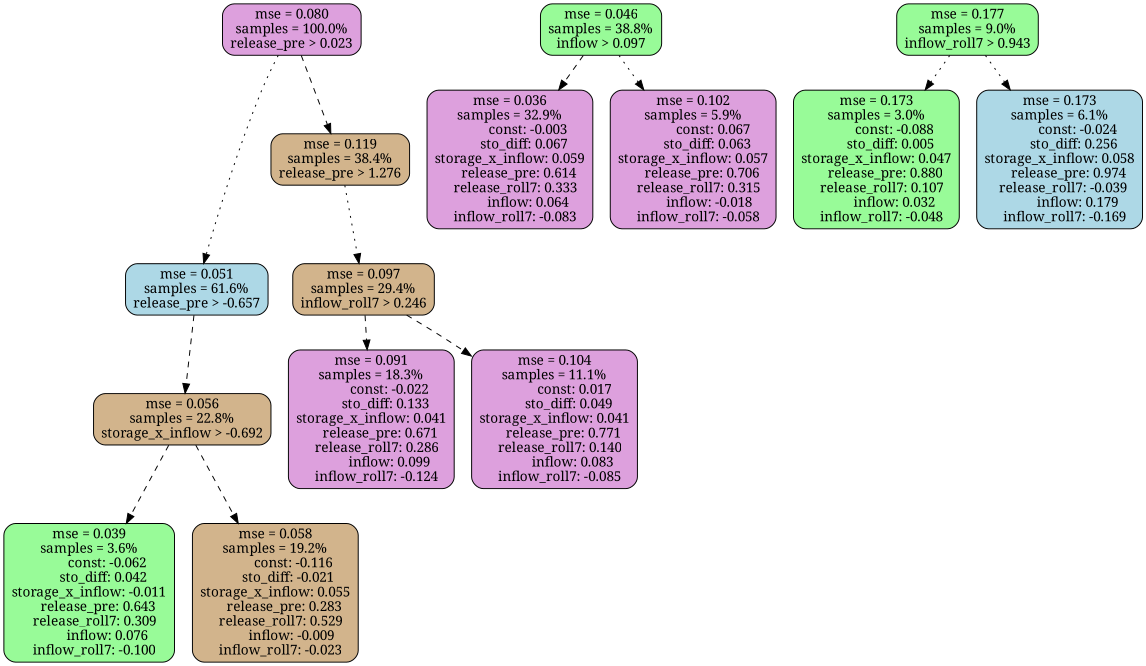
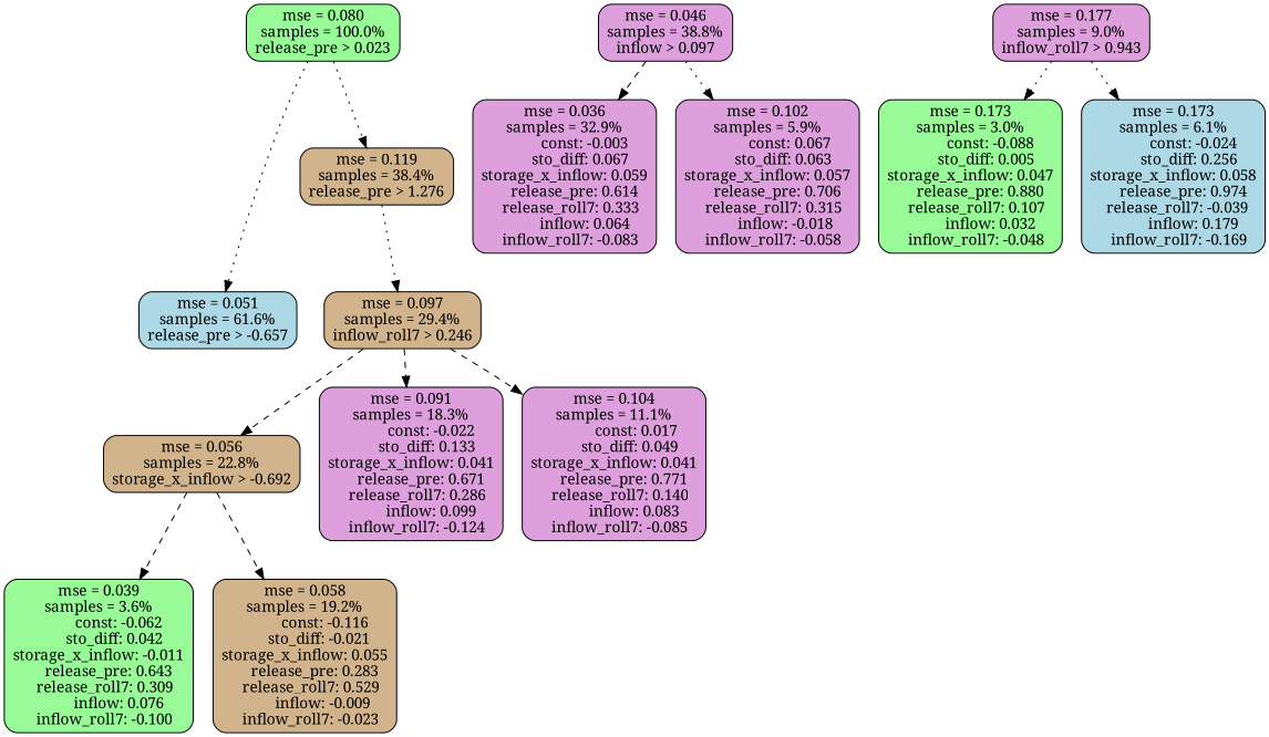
  digraph {
    fontname="Noto Serif"
    node [color=black fillcolor=palegreen fontname="Noto Serif" shape=rectangle style="filled, rounded"]
    edge [fontname="Noto Serif" style=dashed]
-   n1 [fillcolor=plum label="mse = 0.080\nsamples = 100.0%\nrelease_pre > 0.023"]
+   n1 [label="mse = 0.080\nsamples = 100.0%\nrelease_pre > 0.023"]
    n2 [fillcolor=lightblue label="mse = 0.051\nsamples = 61.6%\nrelease_pre > -0.657"]
    n3 [fillcolor=tan label="mse = 0.119\nsamples = 38.4%\nrelease_pre > 1.276"]
    n4 [fillcolor=tan label="mse = 0.056\nsamples = 22.8%\nstorage_x_inflow > -0.692"]
    n5 [fillcolor=tan label="mse = 0.097\nsamples = 29.4%\ninflow_roll7 > 0.246"]
-   n6 [label="mse = 0.046\nsamples = 38.8%\ninflow > 0.097"]
+   n6 [fillcolor=plum label="mse = 0.046\nsamples = 38.8%\ninflow > 0.097"]
    n7 [fillcolor=plum label="mse = 0.036\nsamples = 32.9%\n          const: -0.003\n        sto_diff: 0.067\nstorage_x_inflow: 0.059\n     release_pre: 0.614\n   release_roll7: 0.333\n          inflow: 0.064\n   inflow_roll7: -0.083"]
    n8 [fillcolor=plum label="mse = 0.102\nsamples = 5.9%\n           const: 0.067\n        sto_diff: 0.063\nstorage_x_inflow: 0.057\n     release_pre: 0.706\n   release_roll7: 0.315\n         inflow: -0.018\n   inflow_roll7: -0.058"]
    n9 [label="mse = 0.039\nsamples = 3.6%\n          const: -0.062\n        sto_diff: 0.042\nstorage_x_inflow: -0.011\n     release_pre: 0.643\n   release_roll7: 0.309\n          inflow: 0.076\n   inflow_roll7: -0.100"]
    n10 [fillcolor=tan label="mse = 0.058\nsamples = 19.2%\n          const: -0.116\n       sto_diff: -0.021\nstorage_x_inflow: 0.055\n     release_pre: 0.283\n   release_roll7: 0.529\n         inflow: -0.009\n   inflow_roll7: -0.023"]
    n11 [fillcolor=plum label="mse = 0.091\nsamples = 18.3%\n          const: -0.022\n        sto_diff: 0.133\nstorage_x_inflow: 0.041\n     release_pre: 0.671\n   release_roll7: 0.286\n          inflow: 0.099\n   inflow_roll7: -0.124"]
    n12 [fillcolor=plum label="mse = 0.104\nsamples = 11.1%\n           const: 0.017\n        sto_diff: 0.049\nstorage_x_inflow: 0.041\n     release_pre: 0.771\n   release_roll7: 0.140\n          inflow: 0.083\n   inflow_roll7: -0.085"]
-   n13 [label="mse = 0.177\nsamples = 9.0%\ninflow_roll7 > 0.943"]
+   n13 [fillcolor=plum label="mse = 0.177\nsamples = 9.0%\ninflow_roll7 > 0.943"]
    n14 [label="mse = 0.173\nsamples = 3.0%\n          const: -0.088\n        sto_diff: 0.005\nstorage_x_inflow: 0.047\n     release_pre: 0.880\n   release_roll7: 0.107\n          inflow: 0.032\n   inflow_roll7: -0.048"]
    n15 [fillcolor=lightblue label="mse = 0.173\nsamples = 6.1%\n          const: -0.024\n        sto_diff: 0.256\nstorage_x_inflow: 0.058\n     release_pre: 0.974\n  release_roll7: -0.039\n          inflow: 0.179\n   inflow_roll7: -0.169"]
    n1 -> n2 [style=dotted]
-   n1 -> n3
-   n2 -> n4
+   n1 -> n3 [style=dotted]
+   n5 -> n4
    n3 -> n5 [style=dotted]
    n4 -> n9
    n4 -> n10
    n5 -> n11
    n5 -> n12
    n6 -> n7
    n6 -> n8 [style=dotted]
    n13 -> n14 [style=dotted]
    n13 -> n15 [style=dotted]
  }
